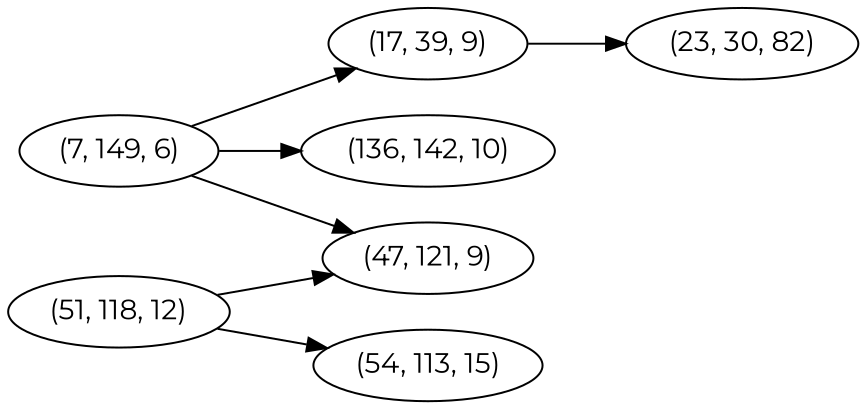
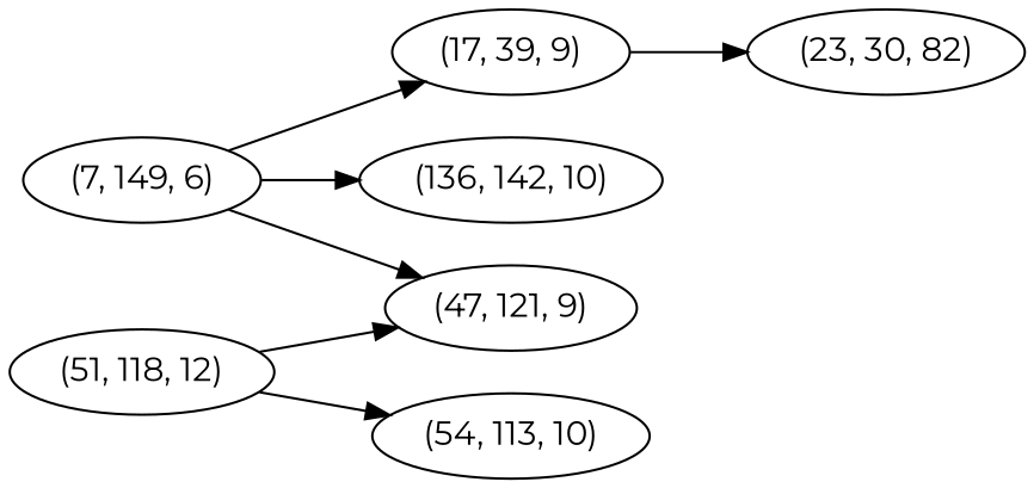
  digraph {
    fontname=Montserrat
    rankdir=LR
    node [fontname=Montserrat]
    edge [fontname=Montserrat]
    "(7, 149, 6)"
    "(17, 39, 9)"
    "(47, 121, 9)"
    "(136, 142, 10)"
    n5 [label="(23, 30, 82)"]
    "(51, 118, 12)"
-   "(54, 113, 15)"
+   "(54, 113, 15)" [label="(54, 113, 10)"]
    "(7, 149, 6)" -> "(17, 39, 9)"
    "(7, 149, 6)" -> "(47, 121, 9)"
    "(7, 149, 6)" -> "(136, 142, 10)"
    "(17, 39, 9)" -> n5
    "(51, 118, 12)" -> "(47, 121, 9)"
    "(51, 118, 12)" -> "(54, 113, 15)"
  }
